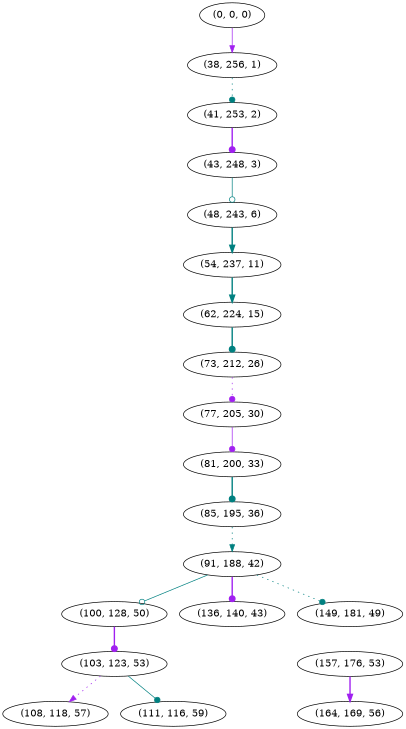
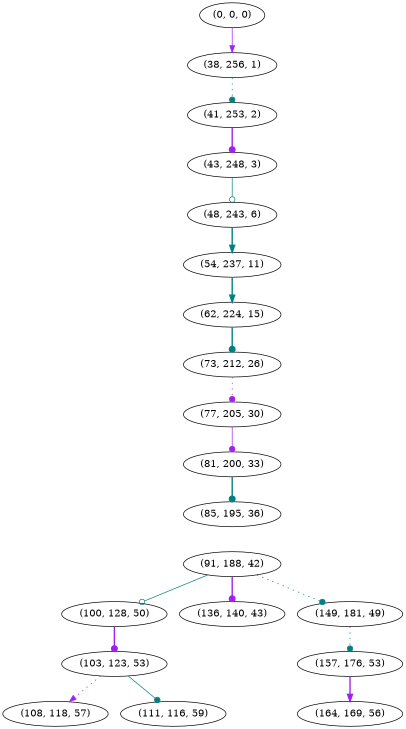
  digraph {
    edge [arrowhead=dot color=teal style=bold]
    "(0, 0, 0)"
    "(38, 256, 1)"
    "(41, 253, 2)"
    "(43, 248, 3)"
    "(48, 243, 6)"
    "(54, 237, 11)"
    "(62, 224, 15)"
    "(73, 212, 26)"
    "(77, 205, 30)"
    "(81, 200, 33)"
    "(85, 195, 36)"
    "(91, 188, 42)"
    "(100, 128, 50)"
    "(136, 140, 43)"
    "(149, 181, 49)"
    "(103, 123, 53)"
    "(157, 176, 53)"
    "(108, 118, 57)"
    "(111, 116, 59)"
    "(164, 169, 56)"
    "(0, 0, 0)" -> "(38, 256, 1)" [arrowhead=normal color=purple style=solid]
    "(38, 256, 1)" -> "(41, 253, 2)" [style=dotted]
    "(41, 253, 2)" -> "(43, 248, 3)" [color=purple]
    "(43, 248, 3)" -> "(48, 243, 6)" [arrowhead=odot style=solid]
    "(48, 243, 6)" -> "(54, 237, 11)" [arrowhead=normal]
    "(54, 237, 11)" -> "(62, 224, 15)" [arrowhead=normal]
    "(62, 224, 15)" -> "(73, 212, 26)"
    "(73, 212, 26)" -> "(77, 205, 30)" [color=purple style=dotted]
    "(77, 205, 30)" -> "(81, 200, 33)" [color=purple style=solid]
    "(81, 200, 33)" -> "(85, 195, 36)"
-   "(85, 195, 36)" -> "(91, 188, 42)" [arrowhead=normal style=dotted]
    "(91, 188, 42)" -> "(100, 128, 50)" [arrowhead=odot style=solid]
    "(91, 188, 42)" -> "(136, 140, 43)" [color=purple]
    "(91, 188, 42)" -> "(149, 181, 49)" [style=dotted]
    "(100, 128, 50)" -> "(103, 123, 53)" [color=purple]
+   "(149, 181, 49)" -> "(157, 176, 53)" [style=dotted]
    "(103, 123, 53)" -> "(108, 118, 57)" [arrowhead=normal color=purple style=dotted]
    "(103, 123, 53)" -> "(111, 116, 59)" [style=solid]
    "(157, 176, 53)" -> "(164, 169, 56)" [arrowhead=normal color=purple]
  }
